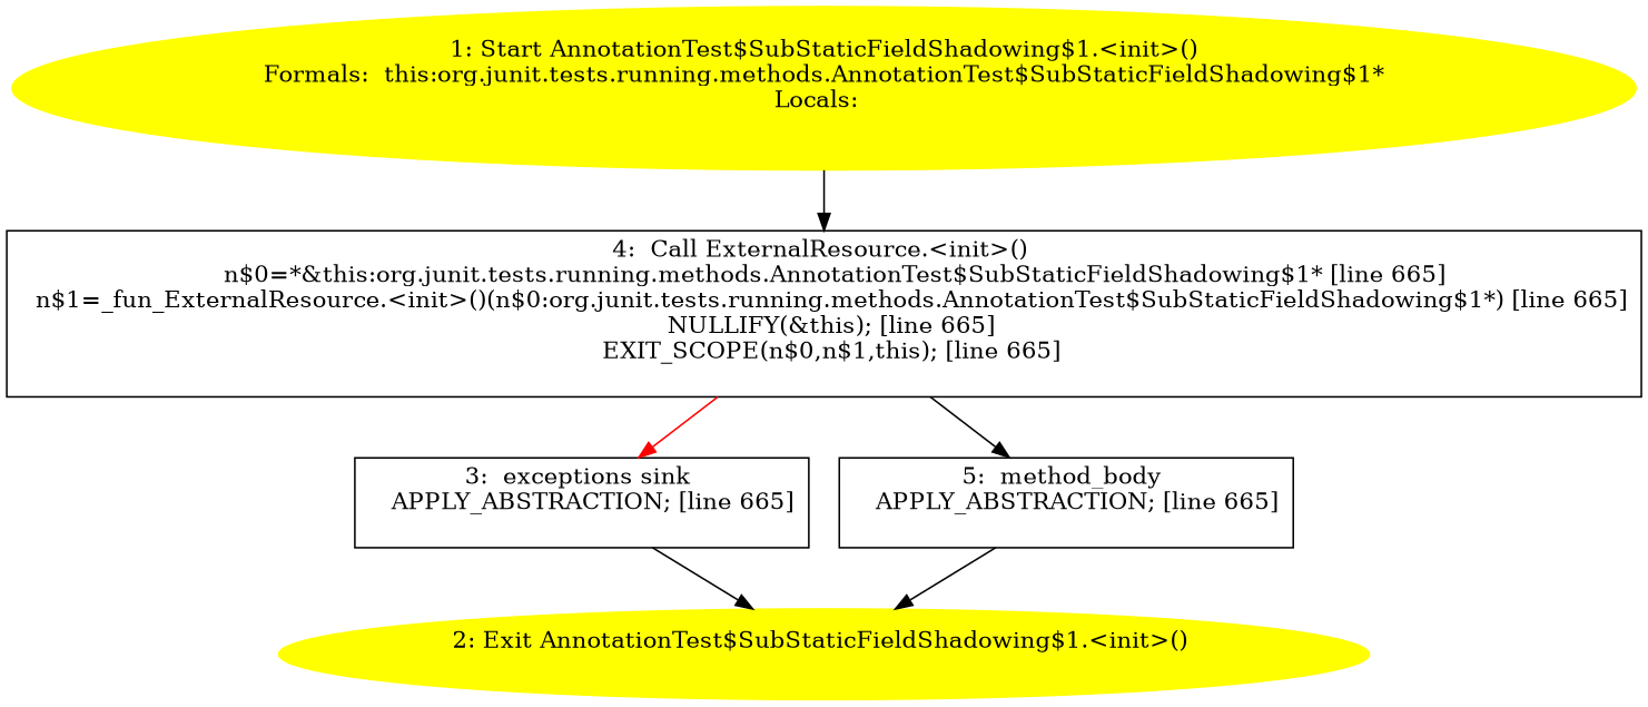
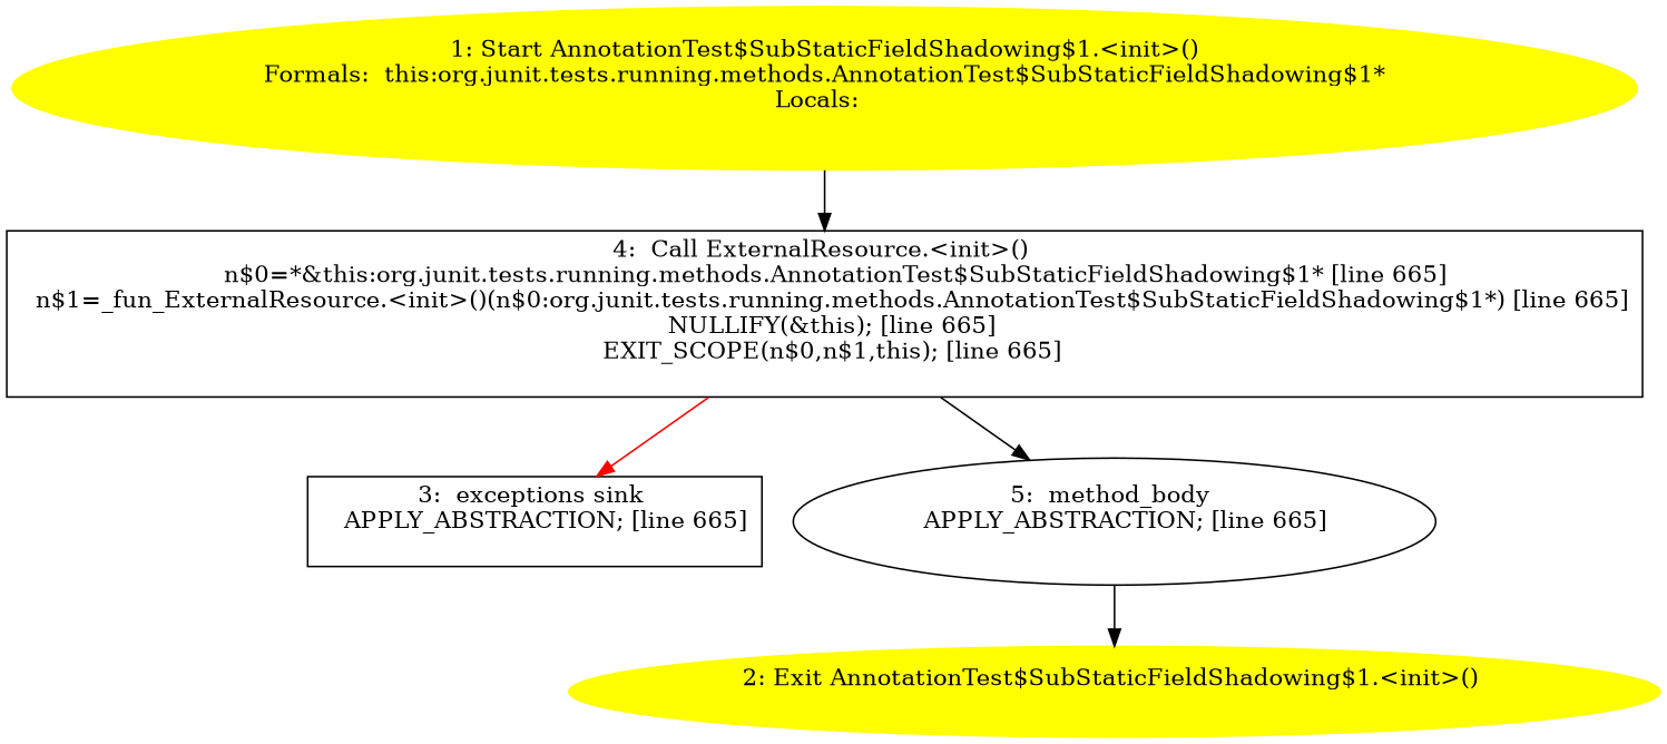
  digraph {
    node [shape=box]
    n1 [color=yellow label="1: Start AnnotationTest$SubStaticFieldShadowing$1.<init>()\nFormals:  this:org.junit.tests.running.methods.AnnotationTest$SubStaticFieldShadowing$1*\nLocals:  \n  " style=filled shape=""]
    n2 [label="4:  Call ExternalResource.<init>() \n   n$0=*&this:org.junit.tests.running.methods.AnnotationTest$SubStaticFieldShadowing$1* [line 665]\n  n$1=_fun_ExternalResource.<init>()(n$0:org.junit.tests.running.methods.AnnotationTest$SubStaticFieldShadowing$1*) [line 665]\n  NULLIFY(&this); [line 665]\n  EXIT_SCOPE(n$0,n$1,this); [line 665]\n "]
    n3 [label="3:  exceptions sink \n   APPLY_ABSTRACTION; [line 665]\n "]
-   n4 [label="5:  method_body \n   APPLY_ABSTRACTION; [line 665]\n "]
+   n4 [label="5:  method_body \n   APPLY_ABSTRACTION; [line 665]\n " shape=ellipse]
    n5 [color=yellow label="2: Exit AnnotationTest$SubStaticFieldShadowing$1.<init>() \n  " style=filled shape=""]
    n1 -> n2
    n2 -> n3 [color=red]
    n2 -> n4
-   n3 -> n5
    n4 -> n5
  }
